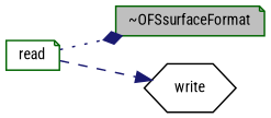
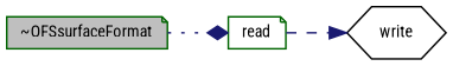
  digraph {
    fontname="Roboto Condensed"
    rankdir=LR
    node [color=darkgreen fontname="Roboto Condensed" fontsize=10 shape=note]
    edge [color=midnightblue fontname="Roboto Condensed" fontsize=10 labelfontname=FreeSans labelfontsize=10]
    n1 [fillcolor=grey75 fontcolor=black height=0.2 label="~OFSsurfaceFormat" style=filled width=0.4]
    n2 [height=0.2 label=read width=0.4]
    n3 [color=black height=0.2 label=write shape=hexagon width=0.4]
-   n2 -> n1 [arrowhead=diamond style=dotted]
+   n1 -> n2 [arrowhead=diamond style=dotted]
    n2 -> n3 [arrowhead=normal style=dashed]
  }
